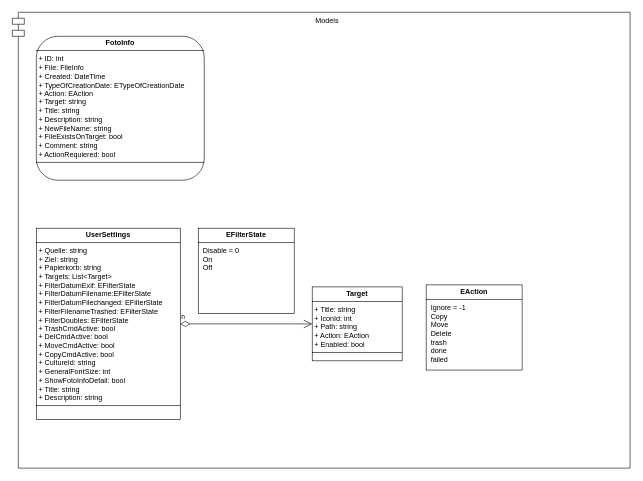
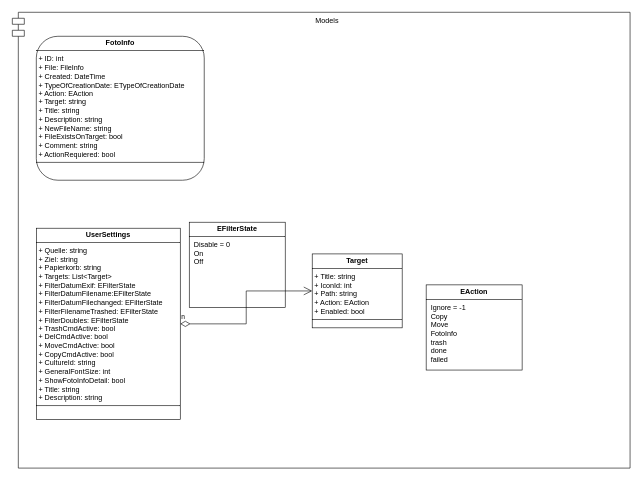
  <mxCell id="0" />
  <mxCell id="1" parent="0" />
  <mxCell id="2" value="Models" style="shape=module;align=left;spacingLeft=20;align=center;verticalAlign=top;whiteSpace=wrap;html=1;" parent="1" vertex="1"><mxGeometry x="20" y="20" width="1030" height="760" as="geometry" /></mxCell>
  <mxCell id="3" value="&lt;p style=&quot;margin:0px;margin-top:4px;text-align:center;&quot;&gt;&lt;b&gt;FotoInfo&lt;/b&gt;&lt;/p&gt;&lt;hr size=&quot;1&quot; style=&quot;border-style:solid;&quot;&gt;&lt;p style=&quot;margin: 0px 0px 0px 4px;&quot;&gt;+ ID: int&lt;/p&gt;&lt;p style=&quot;margin:0px;margin-left:4px;&quot;&gt;+ File: FileInfo&lt;/p&gt;&lt;p style=&quot;margin:0px;margin-left:4px;&quot;&gt;+ Created: DateTime&lt;/p&gt;&lt;p style=&quot;margin:0px;margin-left:4px;&quot;&gt;+ TypeOfCreationDate: ETypeOfCreationDate&lt;/p&gt;&lt;p style=&quot;margin:0px;margin-left:4px;&quot;&gt;&lt;span style=&quot;background-color: initial;&quot;&gt;+ Action: EAction&lt;/span&gt;&lt;br&gt;&lt;/p&gt;&lt;p style=&quot;margin:0px;margin-left:4px;&quot;&gt;+ Target: string&lt;/p&gt;&lt;p style=&quot;margin:0px;margin-left:4px;&quot;&gt;+ Title: string&lt;/p&gt;&lt;p style=&quot;margin:0px;margin-left:4px;&quot;&gt;+ Description: string&lt;/p&gt;&lt;p style=&quot;margin:0px;margin-left:4px;&quot;&gt;+ NewFileName: string&lt;/p&gt;&lt;p style=&quot;margin:0px;margin-left:4px;&quot;&gt;+ FileExistsOnTarget: bool&lt;/p&gt;&lt;p style=&quot;margin:0px;margin-left:4px;&quot;&gt;+ Comment: string&lt;/p&gt;&lt;p style=&quot;margin:0px;margin-left:4px;&quot;&gt;+ ActionRequiered: bool&lt;/p&gt;&lt;hr size=&quot;1&quot; style=&quot;border-style:solid;&quot;&gt;&lt;p style=&quot;margin:0px;margin-left:4px;&quot;&gt;&lt;br&gt;&lt;/p&gt;" style="verticalAlign=top;align=left;overflow=fill;html=1;whiteSpace=wrap;rounded=1;" parent="1" vertex="1"><mxGeometry x="60" y="60" width="280" height="240" as="geometry" /></mxCell>
- <mxCell id="4" value="&lt;p style=&quot;margin: 4px 0px 0px; text-align: center;&quot;&gt;&lt;b style=&quot;&quot;&gt;EAction&lt;/b&gt;&lt;/p&gt;&lt;hr size=&quot;1&quot; style=&quot;border-style:solid;&quot;&gt;&lt;p style=&quot;margin:0px;margin-left:8px;&quot;&gt;Ignore = -1&lt;/p&gt;&lt;p style=&quot;margin:0px;margin-left:8px;&quot;&gt;Copy&lt;br&gt;&lt;/p&gt;&lt;p style=&quot;margin:0px;margin-left:8px;&quot;&gt;Move&lt;/p&gt;&lt;p style=&quot;margin:0px;margin-left:8px;&quot;&gt;Delete&lt;/p&gt;&lt;p style=&quot;margin:0px;margin-left:8px;&quot;&gt;trash&lt;/p&gt;&lt;p style=&quot;margin:0px;margin-left:8px;&quot;&gt;done&lt;/p&gt;&lt;p style=&quot;margin:0px;margin-left:8px;&quot;&gt;failed&lt;/p&gt;" style="verticalAlign=top;align=left;overflow=fill;html=1;whiteSpace=wrap;" parent="1" vertex="1"><mxGeometry x="710" y="474.5" width="160" height="142" as="geometry" /></mxCell>
- <mxCell id="5" value="&lt;p style=&quot;margin:0px;margin-top:4px;text-align:center;&quot;&gt;&lt;b&gt;Target&lt;/b&gt;&lt;/p&gt;&lt;hr size=&quot;1&quot; style=&quot;border-style:solid;&quot;&gt;&lt;p style=&quot;margin:0px;margin-left:4px;&quot;&gt;&lt;span style=&quot;background-color: initial;&quot;&gt;+ Title: string&lt;/span&gt;&lt;br&gt;&lt;/p&gt;&lt;p style=&quot;margin:0px;margin-left:4px;&quot;&gt;&lt;span style=&quot;background-color: initial;&quot;&gt;+ IconId: int&lt;/span&gt;&lt;br&gt;&lt;/p&gt;&lt;p style=&quot;margin:0px;margin-left:4px;&quot;&gt;+ Path: string&lt;/p&gt;&lt;p style=&quot;margin:0px;margin-left:4px;&quot;&gt;+ Action: EAction&lt;/p&gt;&lt;p style=&quot;margin:0px;margin-left:4px;&quot;&gt;+ Enabled: bool&lt;/p&gt;&lt;hr size=&quot;1&quot; style=&quot;border-style:solid;&quot;&gt;&lt;p style=&quot;margin:0px;margin-left:4px;&quot;&gt;&lt;br&gt;&lt;/p&gt;" style="verticalAlign=top;align=left;overflow=fill;html=1;whiteSpace=wrap;" parent="1" vertex="1"><mxGeometry x="520" y="477.88" width="150" height="123.25" as="geometry" /></mxCell>
+ <mxCell id="4" value="&lt;p style=&quot;margin: 4px 0px 0px; text-align: center;&quot;&gt;&lt;b style=&quot;&quot;&gt;EAction&lt;/b&gt;&lt;/p&gt;&lt;hr size=&quot;1&quot; style=&quot;border-style:solid;&quot;&gt;&lt;p style=&quot;margin:0px;margin-left:8px;&quot;&gt;Ignore = -1&lt;/p&gt;&lt;p style=&quot;margin:0px;margin-left:8px;&quot;&gt;Copy&lt;br&gt;&lt;/p&gt;&lt;p style=&quot;margin:0px;margin-left:8px;&quot;&gt;Move&lt;/p&gt;&lt;p style=&quot;margin:0px;margin-left:8px;&quot;&gt;FotoInfo&lt;/p&gt;&lt;p style=&quot;margin:0px;margin-left:8px;&quot;&gt;trash&lt;/p&gt;&lt;p style=&quot;margin:0px;margin-left:8px;&quot;&gt;done&lt;/p&gt;&lt;p style=&quot;margin:0px;margin-left:8px;&quot;&gt;failed&lt;/p&gt;" style="verticalAlign=top;align=left;overflow=fill;html=1;whiteSpace=wrap;" parent="1" vertex="1"><mxGeometry x="710" y="474.5" width="160" height="142" as="geometry" /></mxCell>
+ <mxCell id="5" value="&lt;p style=&quot;margin:0px;margin-top:4px;text-align:center;&quot;&gt;&lt;b&gt;Target&lt;/b&gt;&lt;/p&gt;&lt;hr size=&quot;1&quot; style=&quot;border-style:solid;&quot;&gt;&lt;p style=&quot;margin:0px;margin-left:4px;&quot;&gt;&lt;span style=&quot;background-color: initial;&quot;&gt;+ Title: string&lt;/span&gt;&lt;br&gt;&lt;/p&gt;&lt;p style=&quot;margin:0px;margin-left:4px;&quot;&gt;&lt;span style=&quot;background-color: initial;&quot;&gt;+ IconId: int&lt;/span&gt;&lt;br&gt;&lt;/p&gt;&lt;p style=&quot;margin:0px;margin-left:4px;&quot;&gt;+ Path: string&lt;/p&gt;&lt;p style=&quot;margin:0px;margin-left:4px;&quot;&gt;+ Action: EAction&lt;/p&gt;&lt;p style=&quot;margin:0px;margin-left:4px;&quot;&gt;+ Enabled: bool&lt;/p&gt;&lt;hr size=&quot;1&quot; style=&quot;border-style:solid;&quot;&gt;&lt;p style=&quot;margin:0px;margin-left:4px;&quot;&gt;&lt;br&gt;&lt;/p&gt;" style="verticalAlign=top;align=left;overflow=fill;html=1;whiteSpace=wrap;" parent="1" vertex="1"><mxGeometry x="520" y="422.88" width="150" height="123.25" as="geometry" /></mxCell>
  <mxCell id="6" value="&lt;p style=&quot;margin:0px;margin-top:4px;text-align:center;&quot;&gt;&lt;b&gt;UserSettings&lt;/b&gt;&lt;/p&gt;&lt;hr size=&quot;1&quot; style=&quot;border-style:solid;&quot;&gt;&lt;p style=&quot;margin:0px;margin-left:4px;&quot;&gt;+ Quelle: string&lt;/p&gt;&lt;p style=&quot;margin:0px;margin-left:4px;&quot;&gt;+ Ziel: string&lt;br&gt;&lt;/p&gt;&lt;p style=&quot;margin:0px;margin-left:4px;&quot;&gt;+ Papierkorb: string&lt;/p&gt;&lt;p style=&quot;margin:0px;margin-left:4px;&quot;&gt;+ Targets: List&amp;lt;Target&amp;gt;&lt;/p&gt;&lt;p style=&quot;margin:0px;margin-left:4px;&quot;&gt;+ FilterDatumExif: EFilterState&lt;/p&gt;&lt;p style=&quot;margin:0px;margin-left:4px;&quot;&gt;+ FilterDatumFilename:EFilterState&lt;/p&gt;&lt;p style=&quot;margin:0px;margin-left:4px;&quot;&gt;+ FilterDatumFilechanged: EFilterState&lt;/p&gt;&lt;p style=&quot;margin:0px;margin-left:4px;&quot;&gt;+ FilterFilenameTrashed: EFilterState&lt;/p&gt;&lt;p style=&quot;margin:0px;margin-left:4px;&quot;&gt;+ FilterDoubles: EFilterState&lt;/p&gt;&lt;p style=&quot;margin:0px;margin-left:4px;&quot;&gt;+ TrashCmdActive: bool&lt;/p&gt;&lt;p style=&quot;margin:0px;margin-left:4px;&quot;&gt;+ Del&lt;span style=&quot;background-color: initial;&quot;&gt;CmdActive: bool&lt;/span&gt;&lt;/p&gt;&lt;p style=&quot;margin:0px;margin-left:4px;&quot;&gt;&lt;span style=&quot;background-color: initial;&quot;&gt;+ Move&lt;/span&gt;&lt;span style=&quot;background-color: initial;&quot;&gt;CmdActive: bool&lt;/span&gt;&lt;/p&gt;&lt;p style=&quot;margin:0px;margin-left:4px;&quot;&gt;&lt;span style=&quot;background-color: initial;&quot;&gt;+ Copy&lt;/span&gt;&lt;span style=&quot;background-color: initial;&quot;&gt;CmdActive: bool&lt;/span&gt;&lt;/p&gt;&lt;p style=&quot;margin:0px;margin-left:4px;&quot;&gt;&lt;span style=&quot;background-color: initial;&quot;&gt;+ CultureId: string&lt;/span&gt;&lt;/p&gt;&lt;p style=&quot;margin:0px;margin-left:4px;&quot;&gt;&lt;span style=&quot;background-color: initial;&quot;&gt;+ GeneralFontSize: int&lt;/span&gt;&lt;/p&gt;&lt;p style=&quot;margin:0px;margin-left:4px;&quot;&gt;&lt;span style=&quot;background-color: initial;&quot;&gt;+ ShowFotoInfoDetail: bool&lt;/span&gt;&lt;/p&gt;&lt;p style=&quot;margin:0px;margin-left:4px;&quot;&gt;&lt;span style=&quot;background-color: initial;&quot;&gt;+ Title: string&lt;/span&gt;&lt;/p&gt;&lt;p style=&quot;margin:0px;margin-left:4px;&quot;&gt;&lt;span style=&quot;background-color: initial;&quot;&gt;+ Description: string&lt;/span&gt;&lt;/p&gt;&lt;hr size=&quot;1&quot; style=&quot;border-style:solid;&quot;&gt;&lt;p style=&quot;margin:0px;margin-left:4px;&quot;&gt;&lt;br&gt;&lt;/p&gt;" style="verticalAlign=top;align=left;overflow=fill;html=1;whiteSpace=wrap;" parent="1" vertex="1"><mxGeometry x="60" y="380" width="240" height="319" as="geometry" /></mxCell>
- <mxCell id="7" value="&lt;p style=&quot;margin: 4px 0px 0px; text-align: center;&quot;&gt;&lt;b style=&quot;&quot;&gt;EFilterState&lt;/b&gt;&lt;/p&gt;&lt;hr size=&quot;1&quot; style=&quot;border-style:solid;&quot;&gt;&lt;p style=&quot;margin:0px;margin-left:8px;&quot;&gt;Disable = 0&lt;/p&gt;&lt;p style=&quot;margin:0px;margin-left:8px;&quot;&gt;On&lt;/p&gt;&lt;p style=&quot;margin:0px;margin-left:8px;&quot;&gt;Off&lt;/p&gt;" style="verticalAlign=top;align=left;overflow=fill;html=1;whiteSpace=wrap;" parent="1" vertex="1"><mxGeometry x="330" y="380" width="160" height="142" as="geometry" /></mxCell>
+ <mxCell id="7" value="&lt;p style=&quot;margin: 4px 0px 0px; text-align: center;&quot;&gt;&lt;b style=&quot;&quot;&gt;EFilterState&lt;/b&gt;&lt;/p&gt;&lt;hr size=&quot;1&quot; style=&quot;border-style:solid;&quot;&gt;&lt;p style=&quot;margin:0px;margin-left:8px;&quot;&gt;Disable = 0&lt;/p&gt;&lt;p style=&quot;margin:0px;margin-left:8px;&quot;&gt;On&lt;/p&gt;&lt;p style=&quot;margin:0px;margin-left:8px;&quot;&gt;Off&lt;/p&gt;" style="verticalAlign=top;align=left;overflow=fill;html=1;whiteSpace=wrap;" parent="1" vertex="1"><mxGeometry x="315" y="370" width="160" height="142" as="geometry" /></mxCell>
  <mxCell id="8" value="n" style="endArrow=open;html=1;endSize=12;startArrow=diamondThin;startSize=14;startFill=0;edgeStyle=orthogonalEdgeStyle;align=left;verticalAlign=bottom;rounded=0;" parent="1" source="6" target="5" edge="1"><mxGeometry x="-1" y="3" relative="1" as="geometry"><mxPoint x="570" y="310" as="sourcePoint" /><mxPoint x="730" y="310" as="targetPoint" /></mxGeometry></mxCell>
